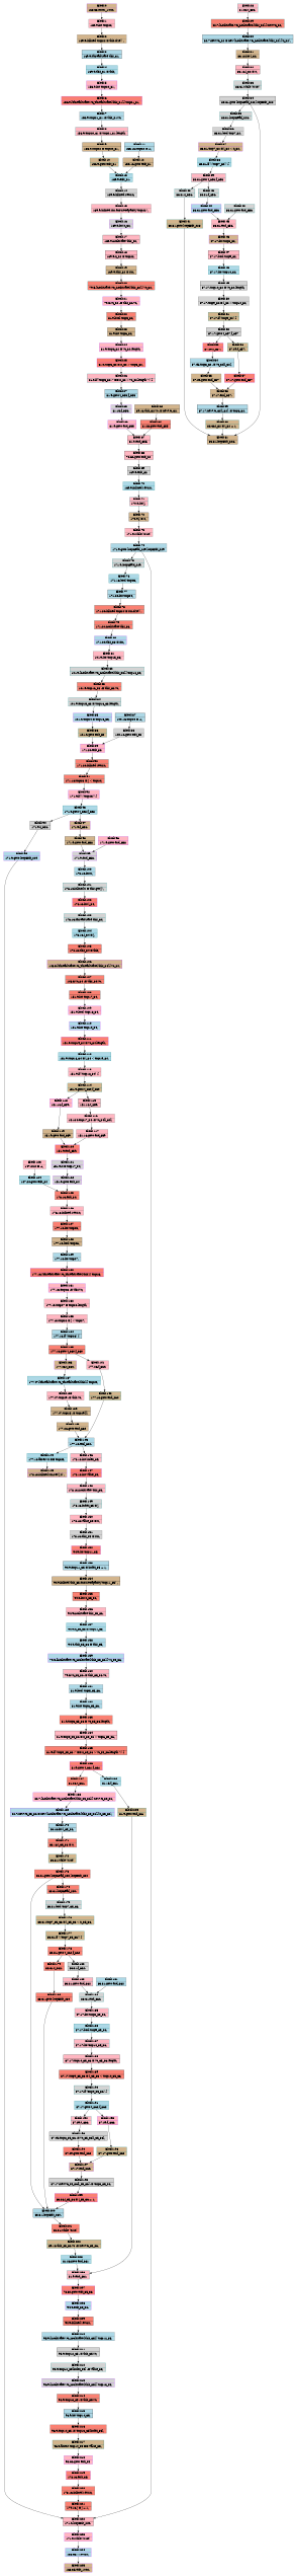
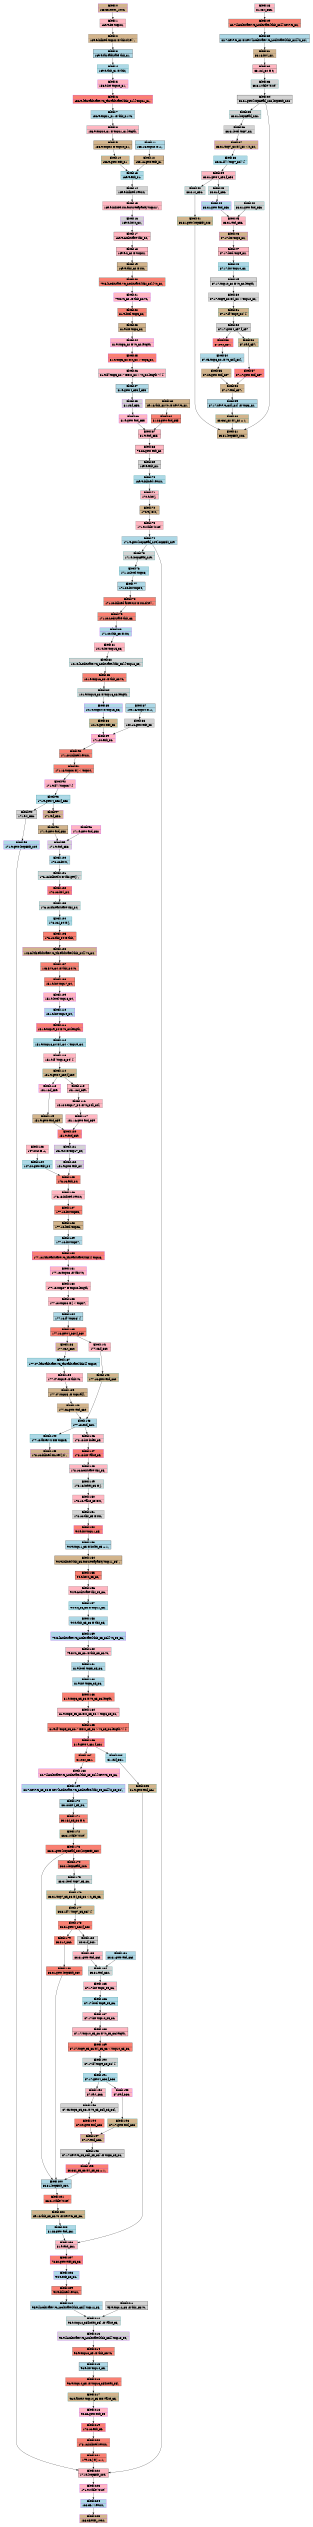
  digraph {
    node [color=teal fillcolor=lightpink shape=record style=filled]
    n1 [color=purple fillcolor=tan label="{Block 0|168.35:enter_1002: \n}"]
    n2 [color=gray40 label="{Block 1|169.9:int tmp22; \n}"]
    n3 [color=gray40 fillcolor=tan label="{Block 2|169.9:inlined tmp22 = this.size() ; \n}"]
    n4 [color=black fillcolor=lightblue label="{Block 3|169.9:ThreadState this_31; \n}"]
    n5 [fillcolor=lightblue label="{Block 4|169.9:this_31 = this; \n}"]
    n6 [color=purple label="{Block 5|156.9:int tmp20_31; \n}"]
    n7 [color=purple fillcolor=salmon label="{Block 6|156.9:\[ThreadState.VC_ThreadState\{this_31\}\] tmp21_31; \n}"]
    n8 [color=gray40 fillcolor=lightblue label="{Block 7|156.9:tmp21_31 := this_31.vc; \n}"]
    n9 [label="{Block 8|156.9:tmp20_31 = tmp21_31.length; \n}"]
    n10 [color=black fillcolor=tan label="{Block 9|156.9:tmp22 = tmp20_31; \n}"]
    n11 [fillcolor=tan label="{Block 10|156.9:goto exit_31 \n}"]
    n12 [fillcolor=lightblue label="{Block 13|169.9:exit_31: \n}"]
    n13 [color=gray40 fillcolor=lightgrey label="{Block 14|169.9:inlined return; \n}"]
    n14 [color=black fillcolor=lightblue label="{Block 11|155.16:tmp22 = -1; \n}"]
    n15 [color=black fillcolor=tan label="{Block 12|155.16:goto exit_31 \n}"]
    n16 [color=gray40 label="{Block 15|169.9:inlined sm.ensureCapacity(tmp22) ; \n}"]
    n17 [color=purple fillcolor=lightgrey label="{Block 16|169.9:int n_32; \n}"]
    n18 [color=black label="{Block 17|169.9:LockState this_32; \n}"]
    n19 [color=black label="{Block 18|169.9:n_32 = tmp22; \n}"]
    n20 [color=black fillcolor=tan label="{Block 19|169.9:this_32 = sm; \n}"]
    n21 [fillcolor=salmon label="{Block 20|79.5:\[LockState.VC_LockState\{this_32\}\] vc_32; \n}"]
    n22 [color=purple label="{Block 21|79.5:vc_32 := this_32.vc; \n}"]
    n23 [fillcolor=salmon label="{Block 22|81.9:bool tmp5_32; \n}"]
    n24 [color=black fillcolor=tan label="{Block 23|81.9:int tmp6_32; \n}"]
    n25 [color=purple label="{Block 24|81.9:tmp6_32 = vc_32.length; \n}"]
    n26 [color=purple fillcolor=salmon label="{Block 25|81.9:tmp5_32 = n_32 \> tmp6_32; \n}"]
    n27 [label="{Block 26|81.9:if (tmp5_32 /* == n_32 \> vc_32.length */) \{ \n}"]
    n28 [color=black fillcolor=lightblue label="{Block 27|81.9:goto t_655,f_655 \n}"]
    n29 [color=purple fillcolor=lightgrey label="{Block 65|81.15:f_655: \n}"]
    n30 [label="{Block 28|81.28:t_655: \n}"]
    n31 [fillcolor=salmon label="{Block 29|82.7:\[LockState.VC_LockState\{this_32\}\] newVC_32; \n}"]
    n32 [color=purple label="{Block 66|81.9:goto end_655 \n}"]
    n33 [color=black fillcolor=lightblue label="{Block 30|82.7:newVC_32 = new \[LockState.VC_LockState\{this_32\}\](n_32); \n}"]
    n34 [color=gray40 fillcolor=tan label="{Block 31|83.18:int i_32; \n}"]
    n35 [color=black label="{Block 32|83.18:i_32 = 0; \n}"]
    n36 [fillcolor=lightgrey label="{Block 33|83.31:while (true)  \n}"]
    n37 [color=black fillcolor=lightgrey label="{Block 34|83.31:goto loopHead_228,loopExit_228 \n}"]
    n38 [fillcolor=lightgrey label="{Block 35|83.31:loopHead_228: \n}"]
    n39 [color=black fillcolor=tan label="{Block 61|83.31:loopExit_228: \n}"]
    n40 [color=gray40 fillcolor=lightgrey label="{Block 36|83.31:bool tmp7_32; \n}"]
    n41 [color=purple fillcolor=tan label="{Block 37|83.31:tmp7_32 = i_32 \< n_32; \n}"]
    n42 [fillcolor=lightblue label="{Block 38|83.31:if (!(tmp7_32)) \{ \n}"]
    n43 [label="{Block 39|83.31:goto t_656,f_656 \n}"]
    n44 [fillcolor=lightgrey label="{Block 40|83.31:t_656: \n}"]
    n45 [fillcolor=lightgrey label="{Block 43|83.31:f_656: \n}"]
    n46 [fillcolor=tan label="{Block 41|83.31:goto loopExit_228 \n}"]
    n47 [color=purple fillcolor=lightblue label="{Block 44|83.31:goto end_656 \n}"]
    n48 [fillcolor=lightgrey label="{Block 42|83.31:goto end_656 \n}"]
    n49 [color=gray40 label="{Block 45|83.31:end_656: \n}"]
    n50 [color=purple fillcolor=tan label="{Block 46|87.17:int tmp8_32; \n}"]
    n51 [color=black label="{Block 47|87.17:bool tmp9_32; \n}"]
    n52 [fillcolor=lightblue label="{Block 48|87.17:int tmp10_32; \n}"]
    n53 [color=black fillcolor=lightgrey label="{Block 49|87.17:tmp10_32 = vc_32.length; \n}"]
    n54 [color=gray40 fillcolor=lightgrey label="{Block 50|87.17:tmp9_32 = i_32 \< tmp10_32; \n}"]
    n55 [fillcolor=tan label="{Block 51|87.17:if (tmp9_32) \{ \n}"]
    n56 [color=black fillcolor=lightgrey label="{Block 52|87.17:goto t_657,f_657 \n}"]
    n57 [color=purple fillcolor=salmon label="{Block 53|87.29:t_657: \n}"]
    n58 [fillcolor=tan label="{Block 56|87.29:f_657: \n}"]
    n59 [color=gray40 fillcolor=lightblue label="{Block 54|87.45:tmp8_32 := vc_32\[i_32\]; \n}"]
    n60 [color=purple fillcolor=salmon label="{Block 57|87.17:goto end_657 \n}"]
    n61 [color=gray40 fillcolor=tan label="{Block 55|87.29:goto end_657 \n}"]
    n62 [color=gray40 fillcolor=tan label="{Block 58|87.17:end_657: \n}"]
    n63 [color=black fillcolor=lightblue label="{Block 59|87.17:newVC_32\[i_32\] := tmp8_32; \n}"]
    n64 [fillcolor=tan label="{Block 60|83.36:i_32 = i_32 + 1; \n}"]
    n65 [color=black fillcolor=tan label="{Block 63|89.13:this_32.vc := newVC_32; \n}"]
    n66 [color=black fillcolor=salmon label="{Block 64|81.28:goto end_655 \n}"]
    n67 [color=black label="{Block 67|81.9:end_655: \n}"]
    n68 [color=black label="{Block 68|78.32:goto exit_32 \n}"]
    n69 [color=black fillcolor=lightgrey label="{Block 69|169.9:exit_32: \n}"]
    n70 [fillcolor=lightblue label="{Block 70|169.9:inlined return; \n}"]
    n71 [label="{Block 71|170.9:int j; \n}"]
    n72 [color=black fillcolor=tan label="{Block 72|170.9:j = 0; \n}"]
    n73 [color=gray40 label="{Block 73|171.9:while (true)  \n}"]
    n74 [color=gray40 fillcolor=lightblue label="{Block 74|171.9:goto loopHead_229,loopExit_229 \n}"]
    n75 [fillcolor=lightgrey label="{Block 75|171.9:loopHead_229: \n}"]
    n76 [color=black label="{Block 222|171.9:loopExit_229: \n}"]
    n77 [fillcolor=lightblue label="{Block 76|171.18:bool tmp23; \n}"]
    n78 [color=purple label="{Block 223|171.9:while (true)  \n}"]
    n79 [color=black fillcolor=lightblue label="{Block 77|171.20:int tmp24; \n}"]
-   n80 [fillcolor=salmon label="{Block 78|171.20:inlined tmp24 = sm.size() ; \n}"]
+   n80 [fillcolor=salmon label="{Block 78|171.20:inlined assert24 = sm.size() ; \n}"]
    n81 [fillcolor=salmon label="{Block 79|171.20:LockState this_33; \n}"]
    n82 [color=purple fillcolor=lightblue label="{Block 80|171.20:this_33 = sm; \n}"]
    n83 [color=gray40 label="{Block 81|101.9:int tmp15_33; \n}"]
    n84 [fillcolor=lightgrey label="{Block 82|101.9:\[LockState.VC_LockState\{this_33\}\] tmp16_33; \n}"]
    n85 [fillcolor=salmon label="{Block 83|101.9:tmp16_33 := this_33.vc; \n}"]
    n86 [fillcolor=lightgrey label="{Block 84|101.9:tmp15_33 = tmp16_33.length; \n}"]
    n87 [color=purple fillcolor=lightblue label="{Block 85|101.9:tmp24 = tmp15_33; \n}"]
    n88 [fillcolor=tan label="{Block 86|101.9:goto exit_33 \n}"]
    n89 [color=purple label="{Block 89|171.20:exit_33: \n}"]
    n90 [fillcolor=salmon label="{Block 90|171.20:inlined return; \n}"]
    n91 [color=black fillcolor=lightblue label="{Block 87|100.16:tmp24 = -1; \n}"]
    n92 [color=gray40 fillcolor=lightgrey label="{Block 88|100.16:goto exit_33 \n}"]
    n93 [fillcolor=salmon label="{Block 91|171.18:tmp23 = j \< tmp24; \n}"]
    n94 [color=purple label="{Block 92|171.9:if (!(tmp23)) \{ \n}"]
    n95 [fillcolor=lightblue label="{Block 93|171.9:goto t_658,f_658 \n}"]
    n96 [color=black fillcolor=lightgrey label="{Block 94|171.9:t_658: \n}"]
    n97 [color=purple fillcolor=tan label="{Block 97|171.9:f_658: \n}"]
    n98 [color=purple fillcolor=lightblue label="{Block 95|171.9:goto loopExit_229 \n}"]
    n99 [color=black fillcolor=tan label="{Block 98|171.9:goto end_658 \n}"]
    n100 [color=purple label="{Block 96|171.9:goto end_658 \n}"]
    n101 [color=purple fillcolor=lightgrey label="{Block 99|171.9:end_658: \n}"]
    n102 [color=gray40 fillcolor=lightblue label="{Block 100|176.13:int x; \n}"]
    n103 [fillcolor=lightgrey label="{Block 101|176.13:inlined x = this.get(j) ; \n}"]
    n104 [color=purple fillcolor=salmon label="{Block 102|176.13:int i_34; \n}"]
    n105 [fillcolor=lightgrey label="{Block 103|176.13:ThreadState this_34; \n}"]
    n106 [fillcolor=lightblue label="{Block 104|176.13:i_34 = j; \n}"]
    n107 [color=black fillcolor=salmon label="{Block 105|176.13:this_34 = this; \n}"]
    n108 [color=purple fillcolor=tan label="{Block 106|148.5:\[ThreadState.VC_ThreadState\{this_34\}\] vc_34; \n}"]
    n109 [fillcolor=salmon label="{Block 107|148.5:vc_34 := this_34.vc; \n}"]
    n110 [color=black fillcolor=salmon label="{Block 108|151.9:int tmp17_34; \n}"]
    n111 [color=purple label="{Block 109|151.9:bool tmp18_34; \n}"]
    n112 [color=purple fillcolor=lightblue label="{Block 110|151.9:int tmp19_34; \n}"]
    n113 [color=purple fillcolor=salmon label="{Block 111|151.9:tmp19_34 = vc_34.length; \n}"]
    n114 [fillcolor=lightblue label="{Block 112|151.9:tmp18_34 = i_34 \< tmp19_34; \n}"]
    n115 [color=gray40 label="{Block 113|151.9:if (tmp18_34) \{ \n}"]
    n116 [fillcolor=tan label="{Block 114|151.9:goto t_659,f_659 \n}"]
    n117 [color=black label="{Block 115|151.16:t_659: \n}"]
    n118 [color=purple label="{Block 118|151.16:f_659: \n}"]
    n119 [color=gray40 label="{Block 116|151.34:tmp17_34 := vc_34\[i_34\]; \n}"]
    n120 [color=black fillcolor=tan label="{Block 119|151.9:goto end_659 \n}"]
    n121 [color=gray40 label="{Block 117|151.16:goto end_659 \n}"]
    n122 [color=purple fillcolor=salmon label="{Block 120|151.9:end_659: \n}"]
    n123 [color=purple fillcolor=lightgrey label="{Block 121|151.9:x = tmp17_34; \n}"]
    n124 [color=purple fillcolor=lightgrey label="{Block 122|151.9:goto exit_34 \n}"]
    n125 [color=gray40 fillcolor=salmon label="{Block 125|176.13:exit_34: \n}"]
    n126 [color=gray40 label="{Block 126|176.13:inlined return; \n}"]
    n127 [color=gray40 label="{Block 123|147.20:x = -1; \n}"]
    n128 [fillcolor=lightblue label="{Block 124|147.20:goto exit_34 \n}"]
    n129 [color=black fillcolor=salmon label="{Block 127|177.13:int tmp25; \n}"]
    n130 [color=black fillcolor=tan label="{Block 128|177.13:bool tmp26; \n}"]
    n131 [color=gray40 fillcolor=lightblue label="{Block 129|177.13:int tmp27; \n}"]
    n132 [color=purple fillcolor=salmon label="{Block 130|177.13:\[ThreadState.VC_ThreadState\{this\}\] tmp28; \n}"]
    n133 [color=purple label="{Block 131|177.13:tmp28 := this.vc; \n}"]
    n134 [color=gray40 label="{Block 132|177.13:tmp27 = tmp28.length; \n}"]
    n135 [color=gray40 label="{Block 133|177.13:tmp26 = j \< tmp27; \n}"]
    n136 [color=black fillcolor=lightblue label="{Block 134|177.13:if (tmp26) \{ \n}"]
    n137 [color=black fillcolor=salmon label="{Block 135|177.13:goto t_660,f_660 \n}"]
    n138 [color=purple fillcolor=tan label="{Block 136|177.26:t_660: \n}"]
    n139 [color=gray40 label="{Block 141|177.26:f_660: \n}"]
    n140 [fillcolor=lightblue label="{Block 137|177.47:\[ThreadState.VC_ThreadState\{this\}\] tmp29; \n}"]
    n141 [fillcolor=tan label="{Block 142|177.13:goto end_660 \n}"]
    n142 [color=gray40 label="{Block 138|177.47:tmp29 := this.vc; \n}"]
    n143 [color=black fillcolor=tan label="{Block 139|177.47:tmp25 := tmp29\[j\]; \n}"]
    n144 [color=gray40 fillcolor=tan label="{Block 140|177.26:goto end_660 \n}"]
    n145 [color=gray40 fillcolor=lightblue label="{Block 143|177.13:end_660: \n}"]
    n146 [fillcolor=lightblue label="{Block 144|177.13:assert x == tmp25; \n}"]
    n147 [label="{Block 146|178.13:int index_35; \n}"]
    n148 [color=purple fillcolor=tan label="{Block 145|178.13:inlined sm.set(j,x) ; \n}"]
    n149 [color=purple fillcolor=salmon label="{Block 147|178.13:int value_35; \n}"]
    n150 [label="{Block 148|178.13:LockState this_35; \n}"]
    n151 [fillcolor=lightgrey label="{Block 149|178.13:index_35 = j; \n}"]
    n152 [color=gray40 label="{Block 150|178.13:value_35 = x; \n}"]
    n153 [color=gray40 fillcolor=lightgrey label="{Block 151|178.13:this_35 = sm; \n}"]
    n154 [color=purple fillcolor=salmon label="{Block 152|94.9:int tmp11_35; \n}"]
    n155 [color=black fillcolor=lightblue label="{Block 153|94.9:tmp11_35 = index_35 + 1; \n}"]
    n156 [color=black fillcolor=tan label="{Block 154|94.9:inlined this_35.ensureCapacity(tmp11_35) ; \n}"]
    n157 [color=black fillcolor=salmon label="{Block 155|94.9:int n_35_36; \n}"]
    n158 [color=gray40 label="{Block 156|94.9:LockState this_35_36; \n}"]
    n159 [fillcolor=lightblue label="{Block 157|94.9:n_35_36 = tmp11_35; \n}"]
    n160 [color=gray40 fillcolor=lightblue label="{Block 158|94.9:this_35_36 = this_35; \n}"]
    n161 [color=purple fillcolor=lightblue label="{Block 159|79.5:\[LockState.VC_LockState\{this_35_36\}\] vc_35_36; \n}"]
    n162 [label="{Block 160|79.5:vc_35_36 := this_35_36.vc; \n}"]
    n163 [color=gray40 fillcolor=lightblue label="{Block 161|81.9:bool tmp5_35_36; \n}"]
    n164 [color=gray40 fillcolor=lightblue label="{Block 162|81.9:int tmp6_35_36; \n}"]
    n165 [color=gray40 fillcolor=salmon label="{Block 163|81.9:tmp6_35_36 = vc_35_36.length; \n}"]
    n166 [color=black label="{Block 164|81.9:tmp5_35_36 = n_35_36 \> tmp6_35_36; \n}"]
    n167 [color=black fillcolor=salmon label="{Block 165|81.9:if (tmp5_35_36 /* == n_35_36 \> vc_35_36.length */) \{ \n}"]
    n168 [color=purple fillcolor=salmon label="{Block 166|81.9:goto t_661,f_661 \n}"]
    n169 [color=gray40 fillcolor=salmon label="{Block 167|81.28:t_661: \n}"]
    n170 [fillcolor=lightblue label="{Block 204|81.15:f_661: \n}"]
    n171 [color=purple label="{Block 168|82.7:\[LockState.VC_LockState\{this_35_36\}\] newVC_35_36; \n}"]
    n172 [fillcolor=tan label="{Block 205|81.9:goto end_661 \n}"]
    n173 [color=purple fillcolor=lightblue label="{Block 169|82.7:newVC_35_36 = new \[LockState.VC_LockState\{this_35_36\}\](n_35_36); \n}"]
    n174 [color=black fillcolor=lightblue label="{Block 170|83.18:int i_35_36; \n}"]
    n175 [fillcolor=salmon label="{Block 171|83.18:i_35_36 = 0; \n}"]
    n176 [fillcolor=tan label="{Block 172|83.31:while (true)  \n}"]
    n177 [color=gray40 fillcolor=salmon label="{Block 173|83.31:goto loopHead_230,loopExit_230 \n}"]
    n178 [fillcolor=salmon label="{Block 174|83.31:loopHead_230: \n}"]
    n179 [color=black fillcolor=lightblue label="{Block 200|83.31:loopExit_230: \n}"]
    n180 [fillcolor=lightgrey label="{Block 175|83.31:bool tmp7_35_36; \n}"]
    n181 [color=gray40 fillcolor=salmon label="{Block 201|83.31:while (true)  \n}"]
    n182 [fillcolor=tan label="{Block 176|83.31:tmp7_35_36 = i_35_36 \< n_35_36; \n}"]
    n183 [fillcolor=tan label="{Block 177|83.31:if (!(tmp7_35_36)) \{ \n}"]
    n184 [color=gray40 fillcolor=salmon label="{Block 178|83.31:goto t_662,f_662 \n}"]
    n185 [color=gray40 fillcolor=salmon label="{Block 179|83.31:t_662: \n}"]
    n186 [color=black fillcolor=lightgrey label="{Block 182|83.31:f_662: \n}"]
    n187 [color=black fillcolor=salmon label="{Block 180|83.31:goto loopExit_230 \n}"]
    n188 [label="{Block 183|83.31:goto end_662 \n}"]
    n189 [color=gray40 fillcolor=lightblue label="{Block 181|83.31:goto end_662 \n}"]
    n190 [fillcolor=lightgrey label="{Block 184|83.31:end_662: \n}"]
    n191 [label="{Block 185|87.17:int tmp8_35_36; \n}"]
    n192 [fillcolor=lightblue label="{Block 186|87.17:bool tmp9_35_36; \n}"]
    n193 [label="{Block 187|87.17:int tmp10_35_36; \n}"]
    n194 [color=black label="{Block 188|87.17:tmp10_35_36 = vc_35_36.length; \n}"]
    n195 [color=black fillcolor=salmon label="{Block 189|87.17:tmp9_35_36 = i_35_36 \< tmp10_35_36; \n}"]
    n196 [fillcolor=lightgrey label="{Block 190|87.17:if (tmp9_35_36) \{ \n}"]
    n197 [fillcolor=lightblue label="{Block 191|87.17:goto t_663,f_663 \n}"]
    n198 [label="{Block 192|87.29:t_663: \n}"]
    n199 [color=purple label="{Block 195|87.29:f_663: \n}"]
    n200 [color=black fillcolor=lightgrey label="{Block 193|87.45:tmp8_35_36 := vc_35_36\[i_35_36\]; \n}"]
    n201 [fillcolor=tan label="{Block 196|87.17:goto end_663 \n}"]
    n202 [color=gray40 fillcolor=salmon label="{Block 194|87.29:goto end_663 \n}"]
    n203 [color=purple fillcolor=tan label="{Block 197|87.17:end_663: \n}"]
    n204 [color=black fillcolor=lightgrey label="{Block 198|87.17:newVC_35_36\[i_35_36\] := tmp8_35_36; \n}"]
    n205 [color=purple fillcolor=salmon label="{Block 199|83.36:i_35_36 = i_35_36 + 1; \n}"]
    n206 [fillcolor=tan label="{Block 202|89.13:this_35_36.vc := newVC_35_36; \n}"]
    n207 [fillcolor=lightblue label="{Block 203|81.28:goto end_661 \n}"]
    n208 [label="{Block 206|81.9:end_661: \n}"]
    n209 [color=purple fillcolor=salmon label="{Block 207|78.32:goto exit_35_36 \n}"]
    n210 [color=purple fillcolor=lightblue label="{Block 208|94.9:exit_35_36: \n}"]
    n211 [color=black fillcolor=salmon label="{Block 209|94.9:inlined return; \n}"]
    n212 [color=gray40 fillcolor=lightblue label="{Block 210|95.9:\[LockState.VC_LockState\{this_35\}\] tmp12_35; \n}"]
    n213 [color=black fillcolor=lightgrey label="{Block 211|95.9:tmp12_35 := this_35.vc; \n}"]
    n214 [fillcolor=lightgrey label="{Block 212|95.9:tmp12_35\[index_35\] := value_35; \n}"]
    n215 [color=purple fillcolor=lightgrey label="{Block 213|96.9:\[LockState.VC_LockState\{this_35\}\] tmp13_35; \n}"]
    n216 [fillcolor=salmon label="{Block 214|96.9:tmp13_35 := this_35.vc; \n}"]
    n217 [color=black fillcolor=lightblue label="{Block 215|96.9:int tmp14_35; \n}"]
    n218 [color=gray40 fillcolor=salmon label="{Block 216|96.9:tmp14_35 := tmp13_35\[index_35\]; \n}"]
    n219 [fillcolor=tan label="{Block 217|96.9:assert tmp14_35 == value_35; \n}"]
    n220 [color=purple label="{Block 218|93.36:goto exit_35 \n}"]
    n221 [color=purple fillcolor=salmon label="{Block 219|178.13:exit_35: \n}"]
    n222 [color=gray40 fillcolor=salmon label="{Block 220|178.13:inlined return; \n}"]
    n223 [color=black fillcolor=salmon label="{Block 221|179.13:j = j + 1; \n}"]
    n224 [color=purple fillcolor=lightblue label="{Block 224|168.35:// return; \n}"]
    n225 [color=purple fillcolor=tan label="{Block 225|168.35:exit_1002: \n}"]
    n1 -> n2
    n2 -> n3
    n3 -> n4
    n4 -> n5
    n5 -> n6
    n6 -> n7
    n7 -> n8
    n8 -> n9
    n9 -> n10
    n10 -> n11
    n11 -> n12
    n12 -> n13
    n13 -> n16
    n14 -> n15
    n15 -> n12
    n16 -> n17
    n17 -> n18
    n18 -> n19
    n19 -> n20
    n20 -> n21
    n21 -> n22
    n22 -> n23
    n23 -> n24
    n24 -> n25
    n25 -> n26
    n26 -> n27
    n27 -> n28
    n28 -> n29
    n29 -> n32
    n30 -> n31
    n31 -> n33
    n32 -> n67
    n33 -> n34
    n34 -> n35
    n35 -> n36
    n36 -> n37
    n37 -> n38
    n37 -> n39
    n38 -> n40
    n40 -> n41
    n41 -> n42
    n42 -> n43
    n43 -> n44
    n43 -> n45
    n44 -> n46
    n45 -> n47
    n46 -> n39
    n47 -> n49
    n48 -> n49
    n49 -> n50
    n50 -> n51
    n51 -> n52
    n52 -> n53
    n53 -> n54
    n54 -> n55
    n55 -> n56
    n56 -> n57
    n56 -> n58
    n57 -> n59
    n58 -> n60
    n59 -> n61
    n60 -> n62
    n61 -> n62
    n62 -> n63
    n63 -> n64
    n64 -> n39
    n65 -> n66
    n66 -> n67
    n67 -> n68
    n68 -> n69
    n69 -> n70
    n70 -> n71
    n71 -> n72
    n72 -> n73
    n73 -> n74
    n74 -> n75
    n74 -> n76
    n75 -> n77
    n76 -> n78
    n77 -> n79
    n78 -> n224
    n79 -> n80
    n80 -> n81
    n81 -> n82
    n82 -> n83
    n83 -> n84
    n84 -> n85
    n85 -> n86
    n86 -> n87
    n87 -> n88
    n88 -> n89
    n89 -> n90
    n90 -> n93
    n91 -> n92
    n92 -> n89
    n93 -> n94
    n94 -> n95
    n95 -> n96
    n95 -> n97
    n96 -> n98
    n97 -> n99
    n98 -> n76
    n99 -> n101
    n100 -> n101
    n101 -> n102
    n102 -> n103
    n103 -> n104
    n104 -> n105
    n105 -> n106
    n106 -> n107
    n107 -> n108
    n108 -> n109
    n109 -> n110
    n110 -> n111
    n111 -> n112
    n112 -> n113
    n113 -> n114
    n114 -> n115
    n115 -> n116
    n116 -> n117
    n116 -> n118
    n117 -> n119
    n118 -> n120
    n119 -> n121
    n120 -> n122
    n121 -> n122
    n122 -> n123
    n123 -> n124
    n124 -> n125
    n125 -> n126
    n126 -> n129
    n127 -> n128
    n128 -> n125
    n129 -> n130
    n130 -> n131
    n131 -> n132
    n132 -> n133
    n133 -> n134
    n134 -> n135
    n135 -> n136
    n136 -> n137
    n137 -> n138
    n137 -> n139
    n138 -> n140
    n139 -> n141
    n140 -> n142
    n141 -> n145
    n142 -> n143
    n143 -> n144
    n144 -> n145
    n145 -> n146
    n145 -> n147
    n146 -> n148
    n147 -> n149
    n149 -> n150
    n150 -> n151
    n151 -> n152
    n152 -> n153
    n153 -> n154
    n154 -> n155
    n155 -> n156
    n156 -> n157
    n157 -> n158
    n158 -> n159
    n159 -> n160
    n160 -> n161
    n161 -> n162
    n162 -> n163
    n163 -> n164
    n164 -> n165
    n165 -> n166
    n166 -> n167
    n167 -> n168
    n168 -> n169
    n168 -> n170
    n169 -> n171
    n170 -> n172
    n171 -> n173
    n172 -> n208
    n173 -> n174
    n174 -> n175
    n175 -> n176
    n176 -> n177
    n177 -> n178
    n177 -> n179
    n178 -> n180
    n179 -> n181
    n180 -> n182
    n181 -> n206
    n182 -> n183
    n183 -> n184
    n184 -> n185
    n184 -> n186
    n185 -> n187
    n186 -> n188
    n187 -> n179
    n188 -> n190
    n189 -> n190
    n190 -> n191
    n191 -> n192
    n192 -> n193
    n193 -> n194
    n194 -> n195
    n195 -> n196
    n196 -> n197
    n197 -> n198
    n197 -> n199
    n198 -> n200
    n199 -> n201
    n200 -> n202
    n201 -> n203
    n202 -> n203
    n203 -> n204
    n204 -> n205
    n205 -> n179
    n206 -> n207
    n207 -> n208
    n208 -> n209
    n209 -> n210
    n210 -> n211
    n211 -> n212
-   n212 -> n213
+   n212 -> n214
    n213 -> n214
    n214 -> n215
    n215 -> n216
    n216 -> n217
    n217 -> n218
    n218 -> n219
    n219 -> n220
    n220 -> n221
    n221 -> n222
    n222 -> n223
    n223 -> n76
    n224 -> n225
  }
